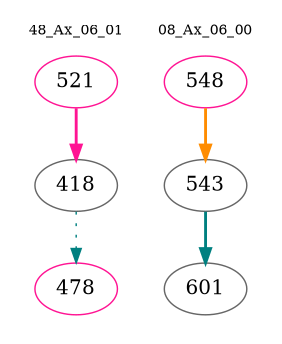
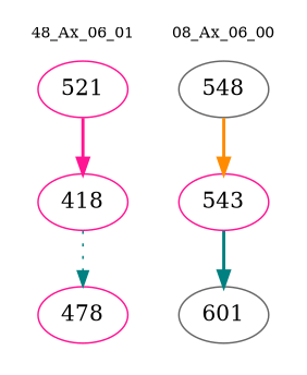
  digraph {
    node [color=gray40]
    edge [color=teal style=bold]
    n1 [color=deeppink label=521]
-   n2 [label=418]
+   n2 [color=deeppink label=418]
    n3 [color=deeppink label=478]
-   n4 [color=deeppink label=548]
-   n5 [label=543]
+   n4 [label=548]
+   n5 [color=deeppink label=543]
    n6 [label=601]
    subgraph cluster_1 {
      color=white
      fontsize=10
      label="48_Ax_06_01"
      n1
      n2
      n3
    }
    subgraph cluster_2 {
      color=white
      fontsize=10
      label="08_Ax_06_00"
      n4
      n5
      n6
    }
    n1 -> n2 [color=deeppink]
    n2 -> n3 [style=dotted]
    n4 -> n5 [color=darkorange]
    n5 -> n6
  }
